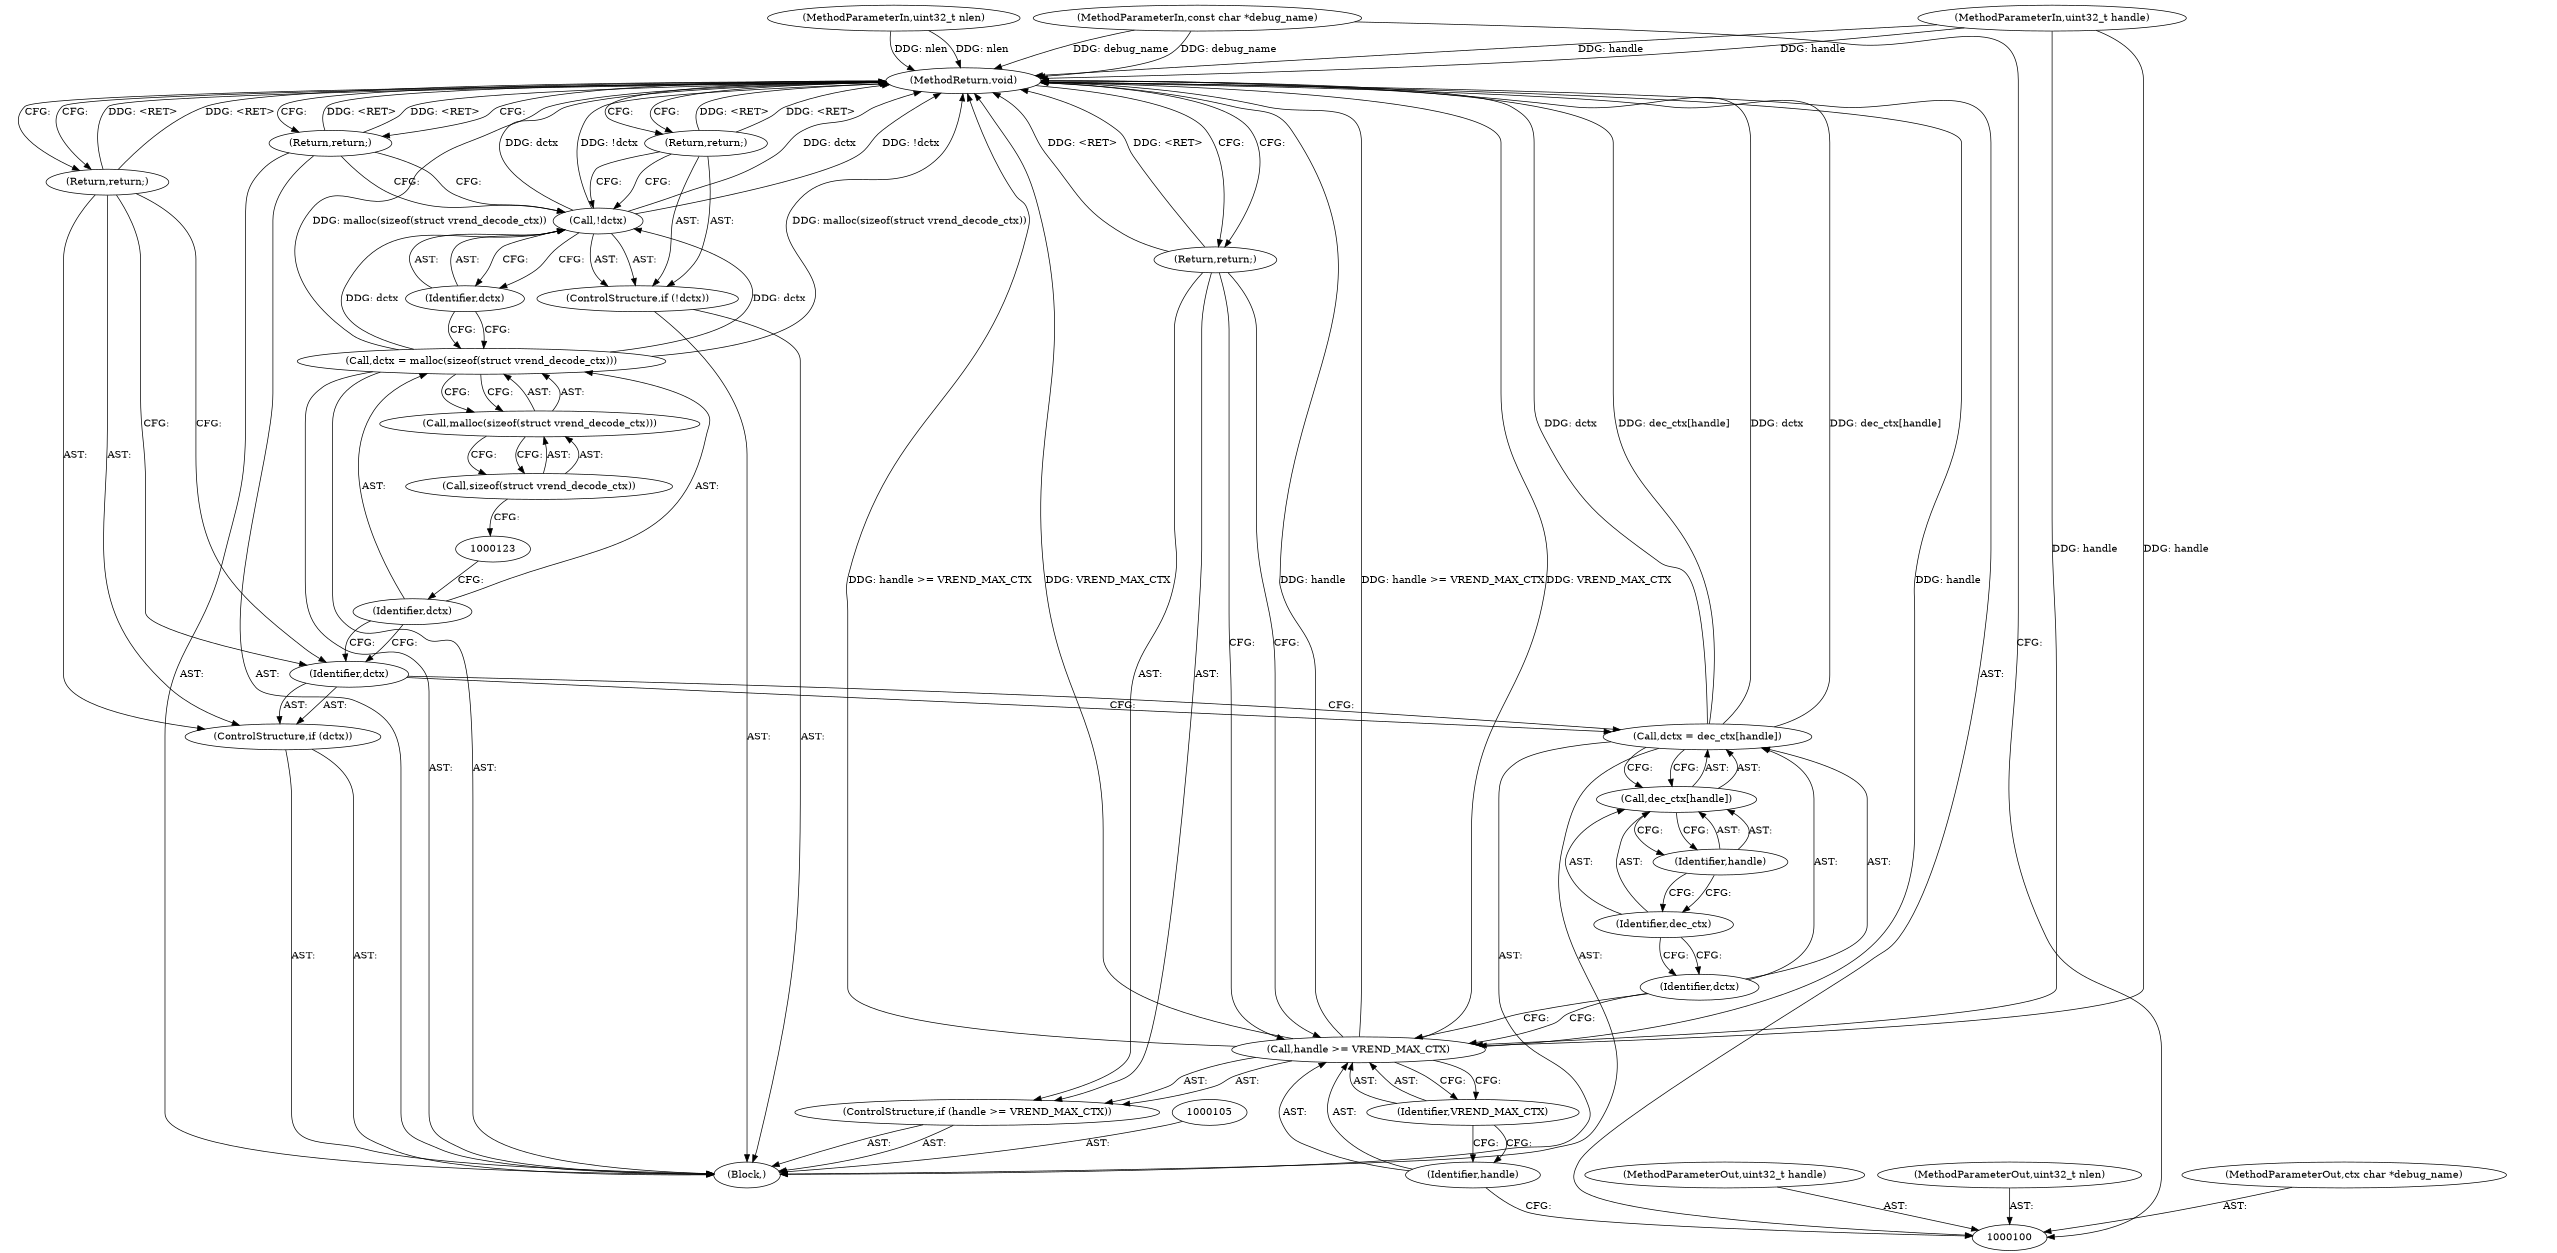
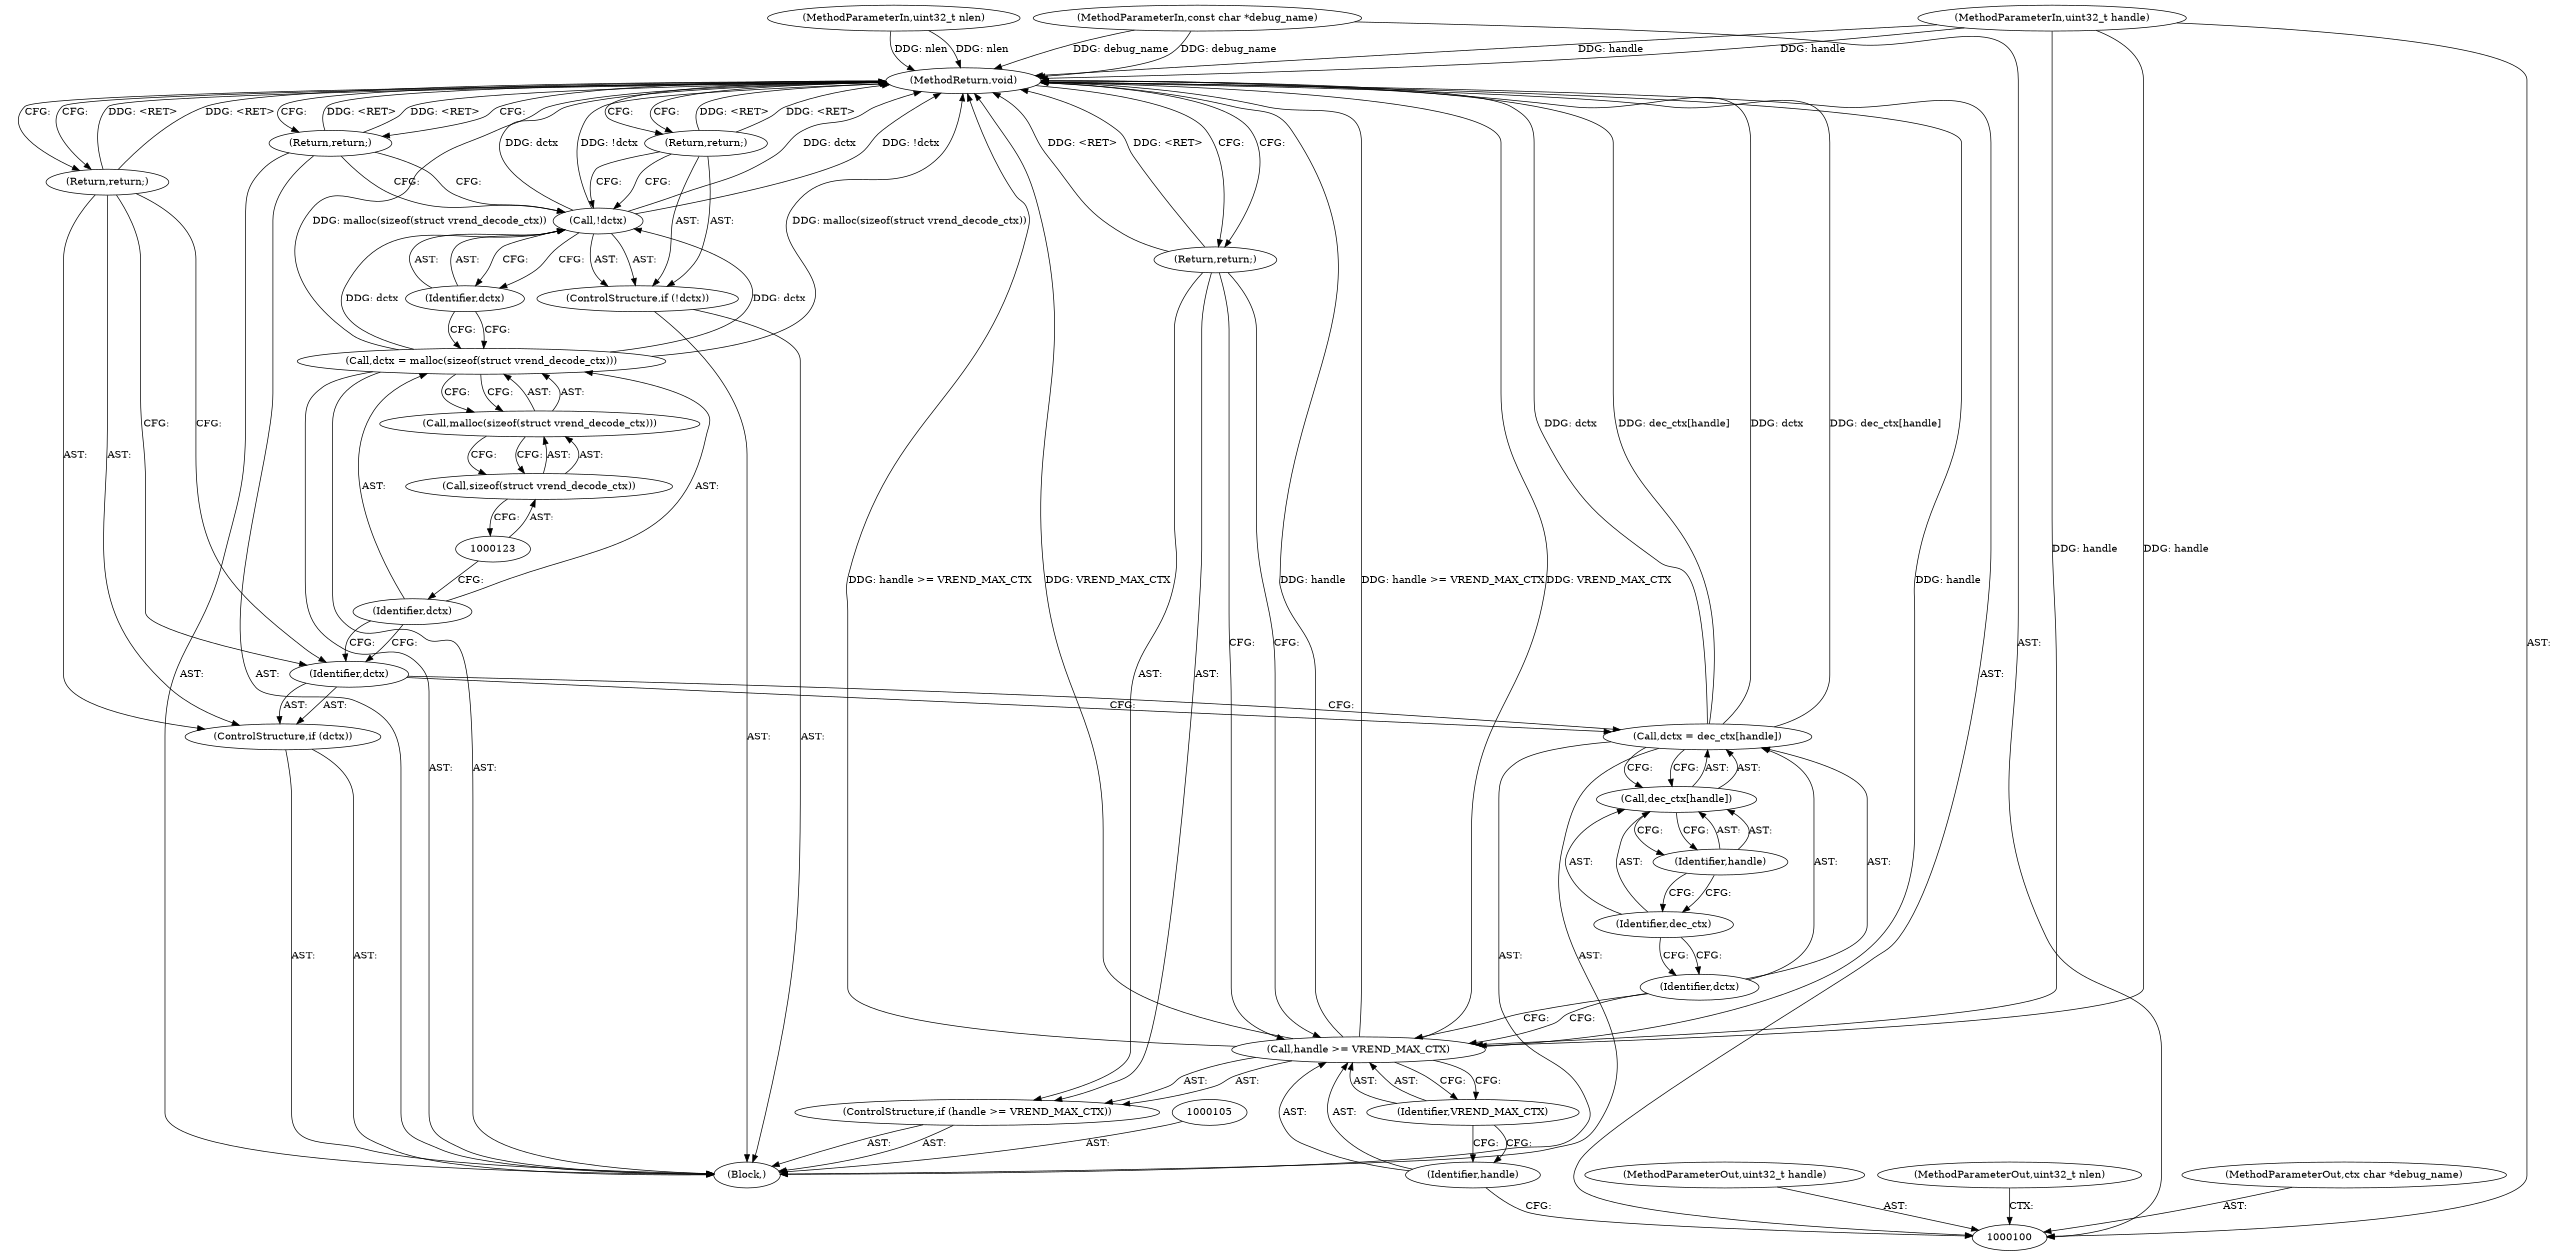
  digraph {
    n1 [label="(MethodReturn,void)"]
    n2 [label="(Return,return;)"]
    n3 [label="(Return,return;)"]
    n4 [label="(Return,return;)"]
    n5 [label="(Return,return;)"]
    1000100
    n7 [label="(ControlStructure,if (dctx))"]
    n8 [label="(Identifier,dctx)"]
    n9 [label="(Call,!dctx)"]
    n10 [label="(ControlStructure,if (!dctx))"]
    n11 [label="(Block,)"]
    n12 [label="(Call,handle >= VREND_MAX_CTX)"]
    n13 [label="(ControlStructure,if (handle >= VREND_MAX_CTX))"]
    n14 [label="(MethodParameterIn,uint32_t handle)"]
    n15 [label="(Identifier,VREND_MAX_CTX)"]
    n16 [label="(MethodParameterOut,uint32_t handle)"]
    n17 [label="(MethodParameterIn,uint32_t nlen)"]
    n18 [label="(MethodParameterOut,uint32_t nlen)"]
    n19 [label="(Call,dctx = dec_ctx[handle])"]
    n20 [label="(Call,dec_ctx[handle])"]
    n21 [label="(Call,malloc(sizeof(struct vrend_decode_ctx)))"]
    n22 [label="(Call,sizeof(struct vrend_decode_ctx))"]
    n23 [label="(Call,dctx = malloc(sizeof(struct vrend_decode_ctx)))"]
    1000123
    n25 [label="(Identifier,dctx)"]
    n26 [label="(Identifier,dctx)"]
    n27 [label="(MethodParameterIn,const char *debug_name)"]
    n28 [label="(MethodParameterOut,ctx char *debug_name)"]
    n29 [label="(Identifier,handle)"]
    n30 [label="(Identifier,handle)"]
    n31 [label="(Identifier,dec_ctx)"]
    n32 [label="(Identifier,dctx)"]
    1000105
    n1 -> n2 [label="CFG: "]
    n1 -> n2 [label="CFG: "]
    n1 -> n3 [label="CFG: "]
    n1 -> n3 [label="CFG: "]
    n1 -> n4 [label="CFG: "]
    n1 -> n4 [label="CFG: "]
    n1 -> n5 [label="CFG: "]
    n1 -> n5 [label="CFG: "]
    n1 -> 1000100 [label="AST: "]
    n2 -> n1 [label="DDG: <RET>"]
    n2 -> n1 [label="DDG: <RET>"]
    n2 -> n7 [label="AST: "]
    n2 -> n7 [label="AST: "]
    n2 -> n8 [label="CFG: "]
    n2 -> n8 [label="CFG: "]
    n3 -> n1 [label="DDG: <RET>"]
    n3 -> n1 [label="DDG: <RET>"]
    n3 -> n9 [label="CFG: "]
    n3 -> n9 [label="CFG: "]
    n3 -> n10 [label="AST: "]
    n3 -> n10 [label="AST: "]
    n4 -> n1 [label="DDG: <RET>"]
    n4 -> n1 [label="DDG: <RET>"]
    n4 -> n9 [label="CFG: "]
    n4 -> n9 [label="CFG: "]
    n4 -> n11 [label="AST: "]
    n4 -> n11 [label="AST: "]
    n5 -> n1 [label="DDG: <RET>"]
    n5 -> n1 [label="DDG: <RET>"]
    n5 -> n12 [label="CFG: "]
    n5 -> n12 [label="CFG: "]
    n5 -> n13 [label="AST: "]
    n5 -> n13 [label="AST: "]
    n7 -> n11 [label="AST: "]
    n7 -> n11 [label="AST: "]
    n8 -> n7 [label="AST: "]
    n8 -> n7 [label="AST: "]
    n8 -> n19 [label="CFG: "]
    n8 -> n19 [label="CFG: "]
    n9 -> n1 [label="DDG: dctx"]
    n9 -> n1 [label="DDG: !dctx"]
    n9 -> n1 [label="DDG: dctx"]
    n9 -> n1 [label="DDG: !dctx"]
    n9 -> n10 [label="AST: "]
    n9 -> n10 [label="AST: "]
    n9 -> n26 [label="CFG: "]
    n9 -> n26 [label="CFG: "]
    n10 -> n11 [label="AST: "]
    n10 -> n11 [label="AST: "]
    n12 -> n1 [label="DDG: handle"]
    n12 -> n1 [label="DDG: handle >= VREND_MAX_CTX"]
    n12 -> n1 [label="DDG: VREND_MAX_CTX"]
    n12 -> n1 [label="DDG: handle"]
    n12 -> n1 [label="DDG: handle >= VREND_MAX_CTX"]
    n12 -> n1 [label="DDG: VREND_MAX_CTX"]
    n12 -> n13 [label="AST: "]
    n12 -> n13 [label="AST: "]
    n12 -> n15 [label="CFG: "]
    n12 -> n15 [label="CFG: "]
    n13 -> n11 [label="AST: "]
    n13 -> n11 [label="AST: "]
    n14 -> n1 [label="DDG: handle"]
    n14 -> n1 [label="DDG: handle"]
+   n14 -> 1000100 [label="AST: "]
    n14 -> n12 [label="DDG: handle"]
    n14 -> n12 [label="DDG: handle"]
    n15 -> n12 [label="AST: "]
    n15 -> n12 [label="AST: "]
    n15 -> n29 [label="CFG: "]
    n15 -> n29 [label="CFG: "]
    n16 -> 1000100 [label="AST: "]
    n17 -> n1 [label="DDG: nlen"]
    n17 -> n1 [label="DDG: nlen"]
-   n18 -> 1000100 [label="AST: "]
+   n18 -> 1000100 [label="CTX: "]
    n19 -> n1 [label="DDG: dctx"]
    n19 -> n1 [label="DDG: dec_ctx[handle]"]
    n19 -> n1 [label="DDG: dctx"]
    n19 -> n1 [label="DDG: dec_ctx[handle]"]
    n19 -> n11 [label="AST: "]
    n19 -> n11 [label="AST: "]
    n19 -> n20 [label="CFG: "]
    n19 -> n20 [label="CFG: "]
    n20 -> n19 [label="AST: "]
    n20 -> n19 [label="AST: "]
    n20 -> n30 [label="CFG: "]
    n20 -> n30 [label="CFG: "]
    n21 -> n22 [label="CFG: "]
    n21 -> n22 [label="CFG: "]
    n21 -> n23 [label="AST: "]
    n21 -> n23 [label="AST: "]
    n22 -> n21 [label="AST: "]
    n22 -> n21 [label="AST: "]
    n22 -> 1000123 [label="CFG: "]
    n23 -> n1 [label="DDG: malloc(sizeof(struct vrend_decode_ctx))"]
    n23 -> n1 [label="DDG: malloc(sizeof(struct vrend_decode_ctx))"]
    n23 -> n9 [label="DDG: dctx"]
    n23 -> n9 [label="DDG: dctx"]
    n23 -> n11 [label="AST: "]
    n23 -> n11 [label="AST: "]
    n23 -> n21 [label="CFG: "]
    n23 -> n21 [label="CFG: "]
+   1000123 -> n22 [label="AST: "]
    1000123 -> n25 [label="CFG: "]
    n25 -> n8 [label="CFG: "]
    n25 -> n8 [label="CFG: "]
    n25 -> n23 [label="AST: "]
    n25 -> n23 [label="AST: "]
    n26 -> n9 [label="AST: "]
    n26 -> n9 [label="AST: "]
    n26 -> n23 [label="CFG: "]
    n26 -> n23 [label="CFG: "]
    n27 -> n1 [label="DDG: debug_name"]
    n27 -> n1 [label="DDG: debug_name"]
-   n27 -> 1000100 [label="CFG: "]
+   n27 -> 1000100 [label="AST: "]
    n28 -> 1000100 [label="AST: "]
    n29 -> 1000100 [label="CFG: "]
    n29 -> n12 [label="AST: "]
    n29 -> n12 [label="AST: "]
    n30 -> n20 [label="AST: "]
    n30 -> n20 [label="AST: "]
    n30 -> n31 [label="CFG: "]
    n30 -> n31 [label="CFG: "]
    n31 -> n20 [label="AST: "]
    n31 -> n20 [label="AST: "]
    n31 -> n32 [label="CFG: "]
    n31 -> n32 [label="CFG: "]
    n32 -> n12 [label="CFG: "]
    n32 -> n12 [label="CFG: "]
    n32 -> n19 [label="AST: "]
    n32 -> n19 [label="AST: "]
    1000105 -> n11 [label="AST: "]
  }
